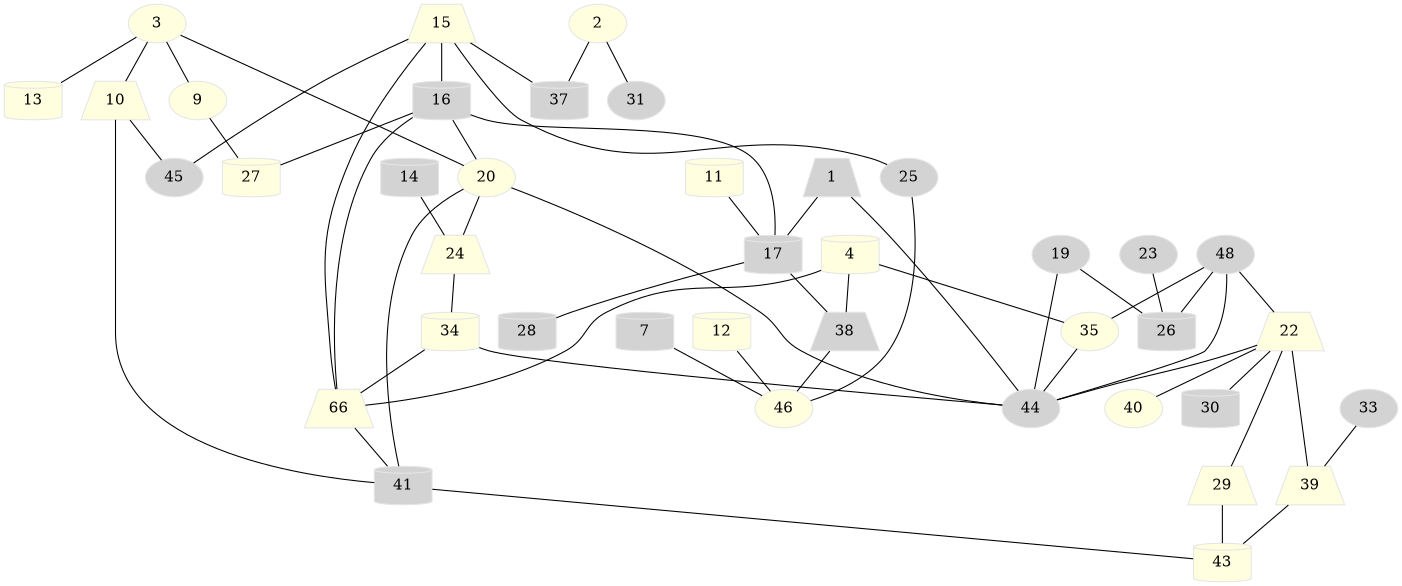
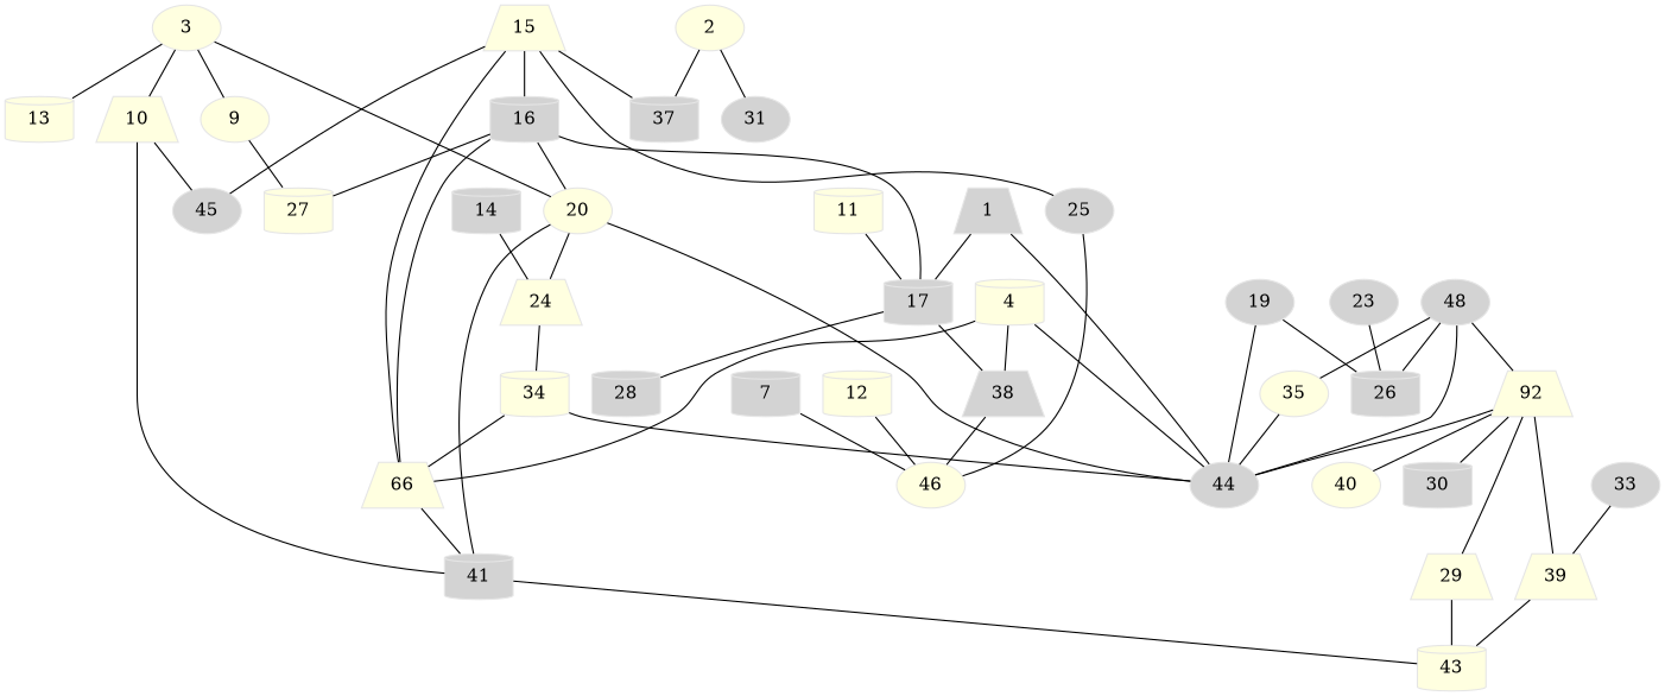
  graph {
    node [color=gray90 fillcolor=lightyellow shape=cylinder style=filled]
    edge [weight=1.0]
    1 [fillcolor=lightgrey shape=trapezium]
    17 [fillcolor=lightgrey]
    44 [fillcolor=lightgrey shape=ellipse]
    38 [fillcolor=lightgrey shape=trapezium]
    28 [fillcolor=lightgrey]
    2 [shape=ellipse]
    31 [fillcolor=lightgrey shape=ellipse]
    37 [fillcolor=lightgrey]
    3 [shape=ellipse]
    9 [shape=ellipse]
    10 [shape=trapezium]
    13
    20 [shape=ellipse]
    27
    41 [fillcolor=lightgrey]
    45 [fillcolor=lightgrey shape=ellipse]
    24 [shape=trapezium]
    4
    n19 [label=66 shape=trapezium]
    46 [shape=ellipse]
    35 [shape=ellipse]
    7 [fillcolor=lightgrey]
    43
    11
    12
    14 [fillcolor=lightgrey]
    34
    15 [shape=trapezium]
    16 [fillcolor=lightgrey]
    25 [fillcolor=lightgrey shape=ellipse]
    n31 [fillcolor=lightgrey label=48 shape=ellipse]
-   22 [shape=trapezium]
+   22 [shape=trapezium label=92]
    26 [fillcolor=lightgrey]
    29 [shape=trapezium]
    30 [fillcolor=lightgrey]
    39 [shape=trapezium]
    40 [shape=ellipse]
    19 [fillcolor=lightgrey shape=ellipse]
    23 [fillcolor=lightgrey shape=ellipse]
    33 [fillcolor=lightgrey shape=ellipse]
    1 -- 17
    1 -- 44
    17 -- 38
    17 -- 28
    38 -- 46
    2 -- 31
    2 -- 37
    3 -- 9
    3 -- 10
    3 -- 13
    3 -- 20
    9 -- 27
    10 -- 41
    10 -- 45
    20 -- 44
    20 -- 41
    20 -- 24
    41 -- 43 [weight=2.0]
    24 -- 34
-   4 -- 35
+   4 -- 44
    4 -- 38
    4 -- n19
    n19 -- 41
    35 -- 44
    7 -- 46
    11 -- 17
    12 -- 46
    14 -- 24
    34 -- 44
    34 -- n19 [weight=2.0]
    15 -- 37
    15 -- 45
    15 -- n19
    15 -- 16
    15 -- 25
    16 -- 17 [weight=2.0]
    16 -- 20
    16 -- 27
    16 -- n19
    25 -- 46
    n31 -- 44
    n31 -- 35
    n31 -- 22
    n31 -- 26
    22 -- 44 [weight=2.0]
    22 -- 29
    22 -- 30
    22 -- 39
    22 -- 40
    29 -- 43
    39 -- 43 [weight=2.0]
    19 -- 44
    19 -- 26
    23 -- 26
    33 -- 39
  }
